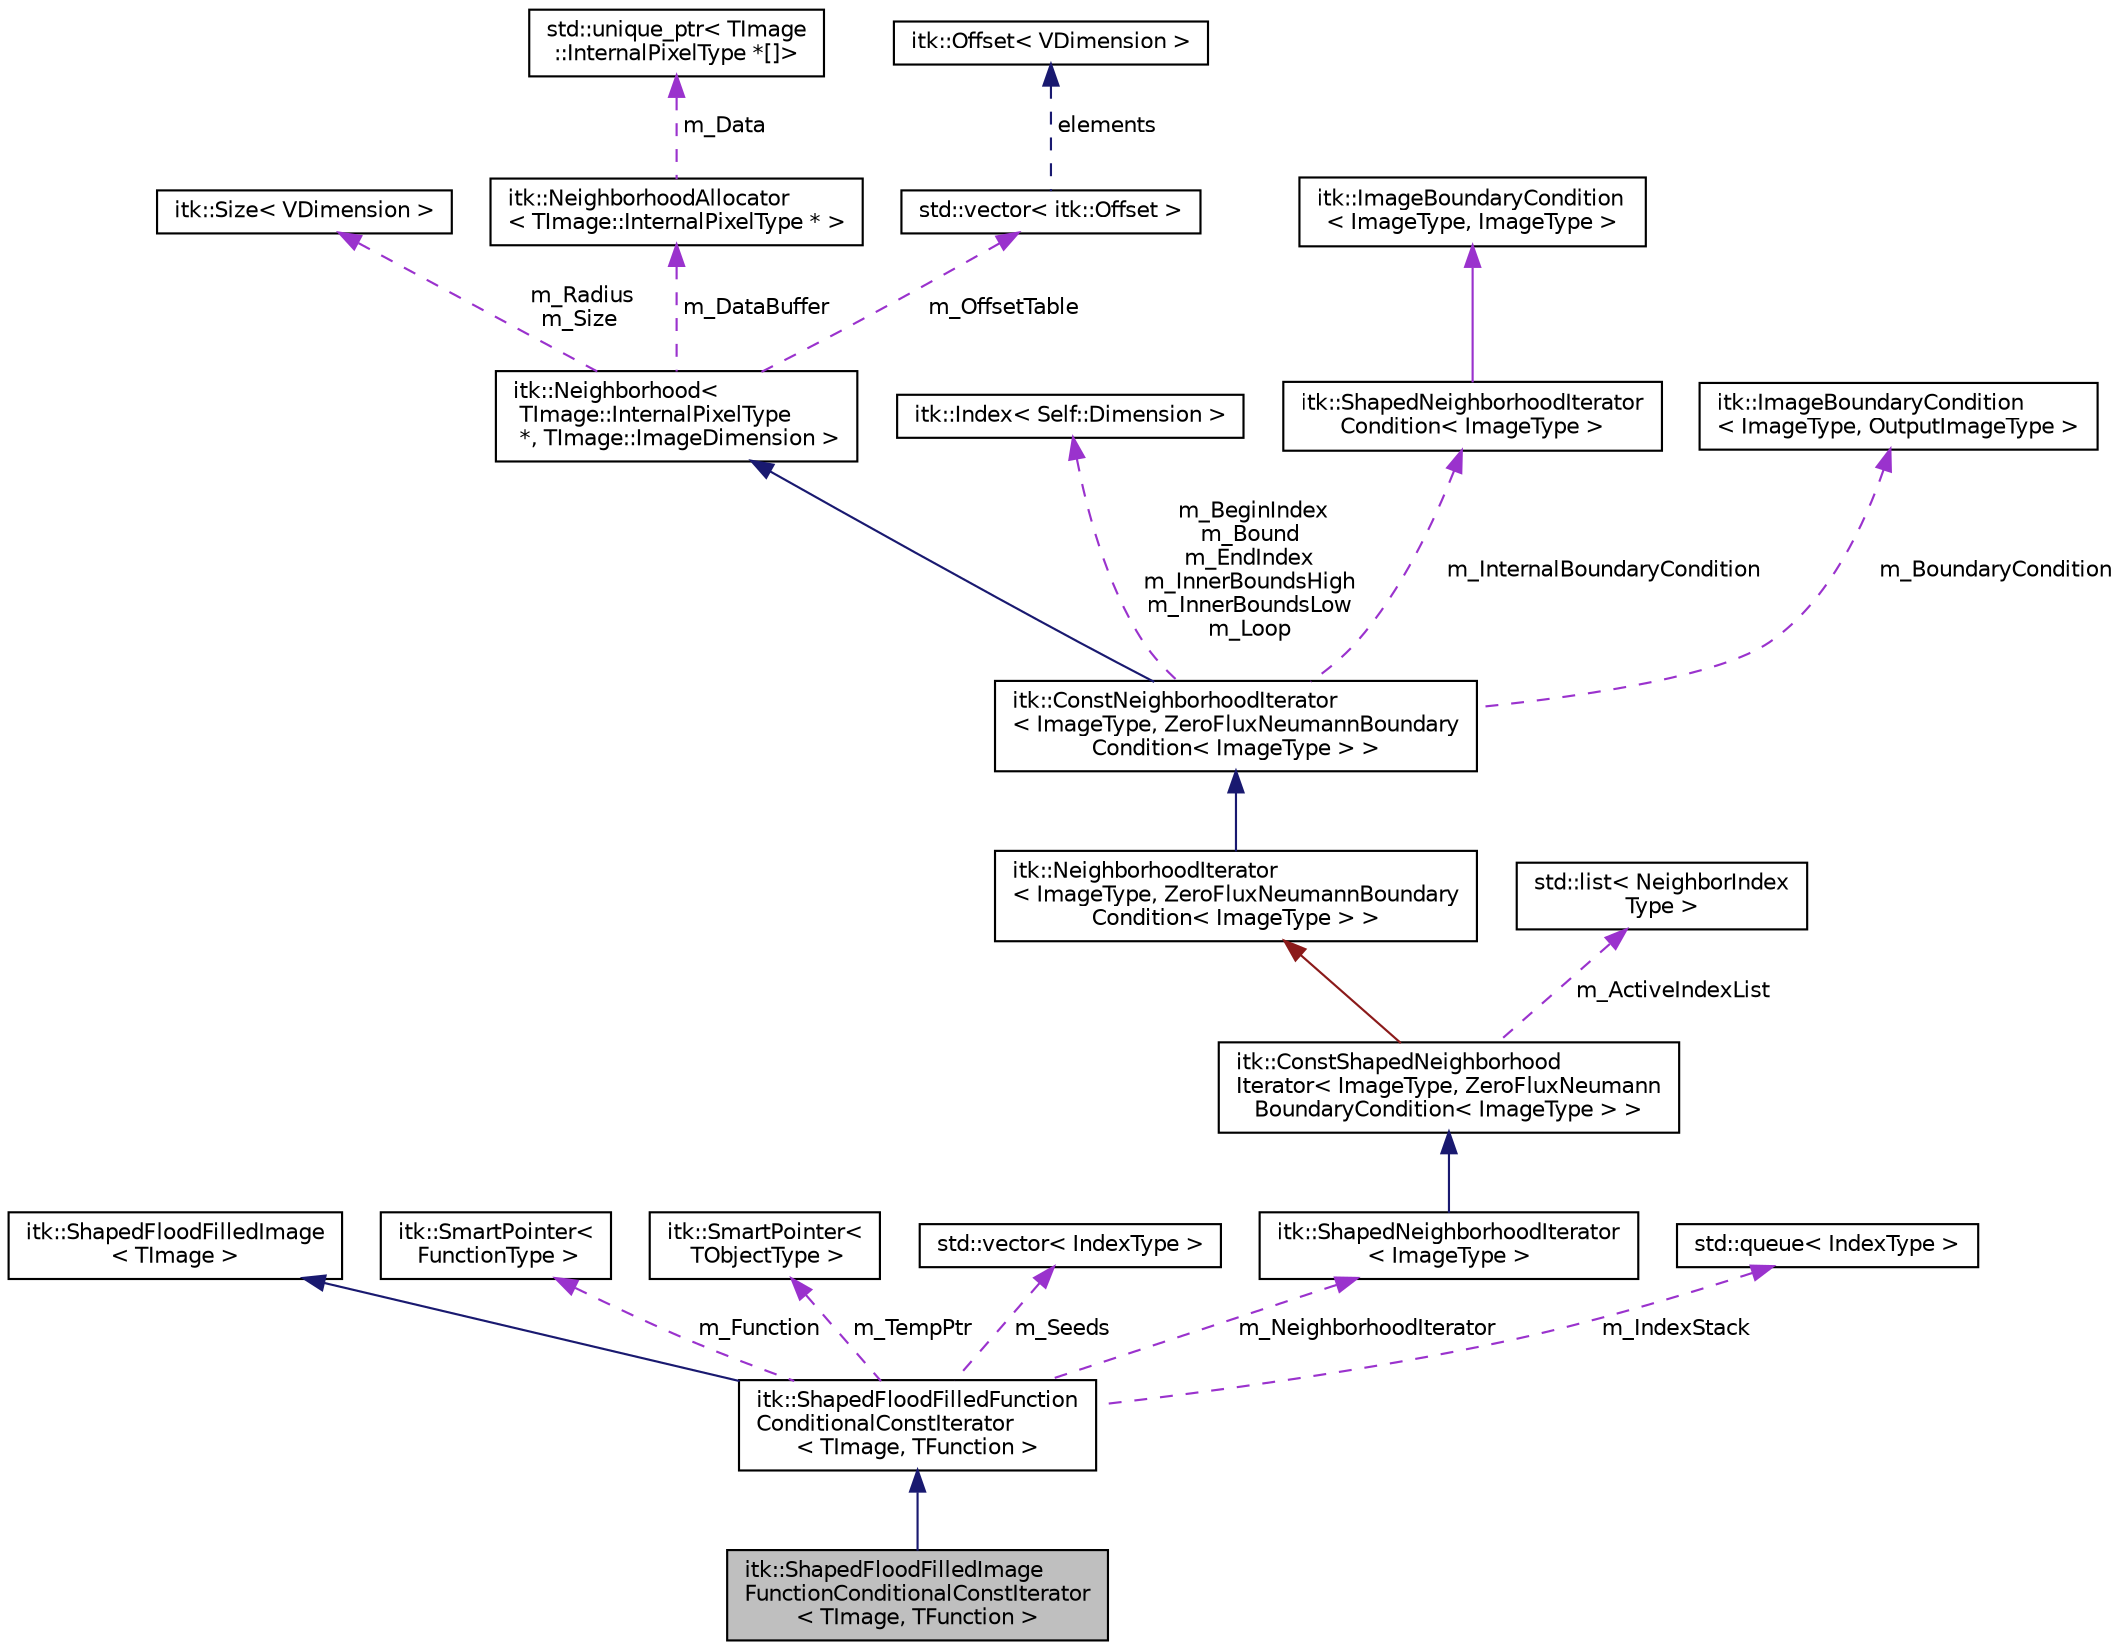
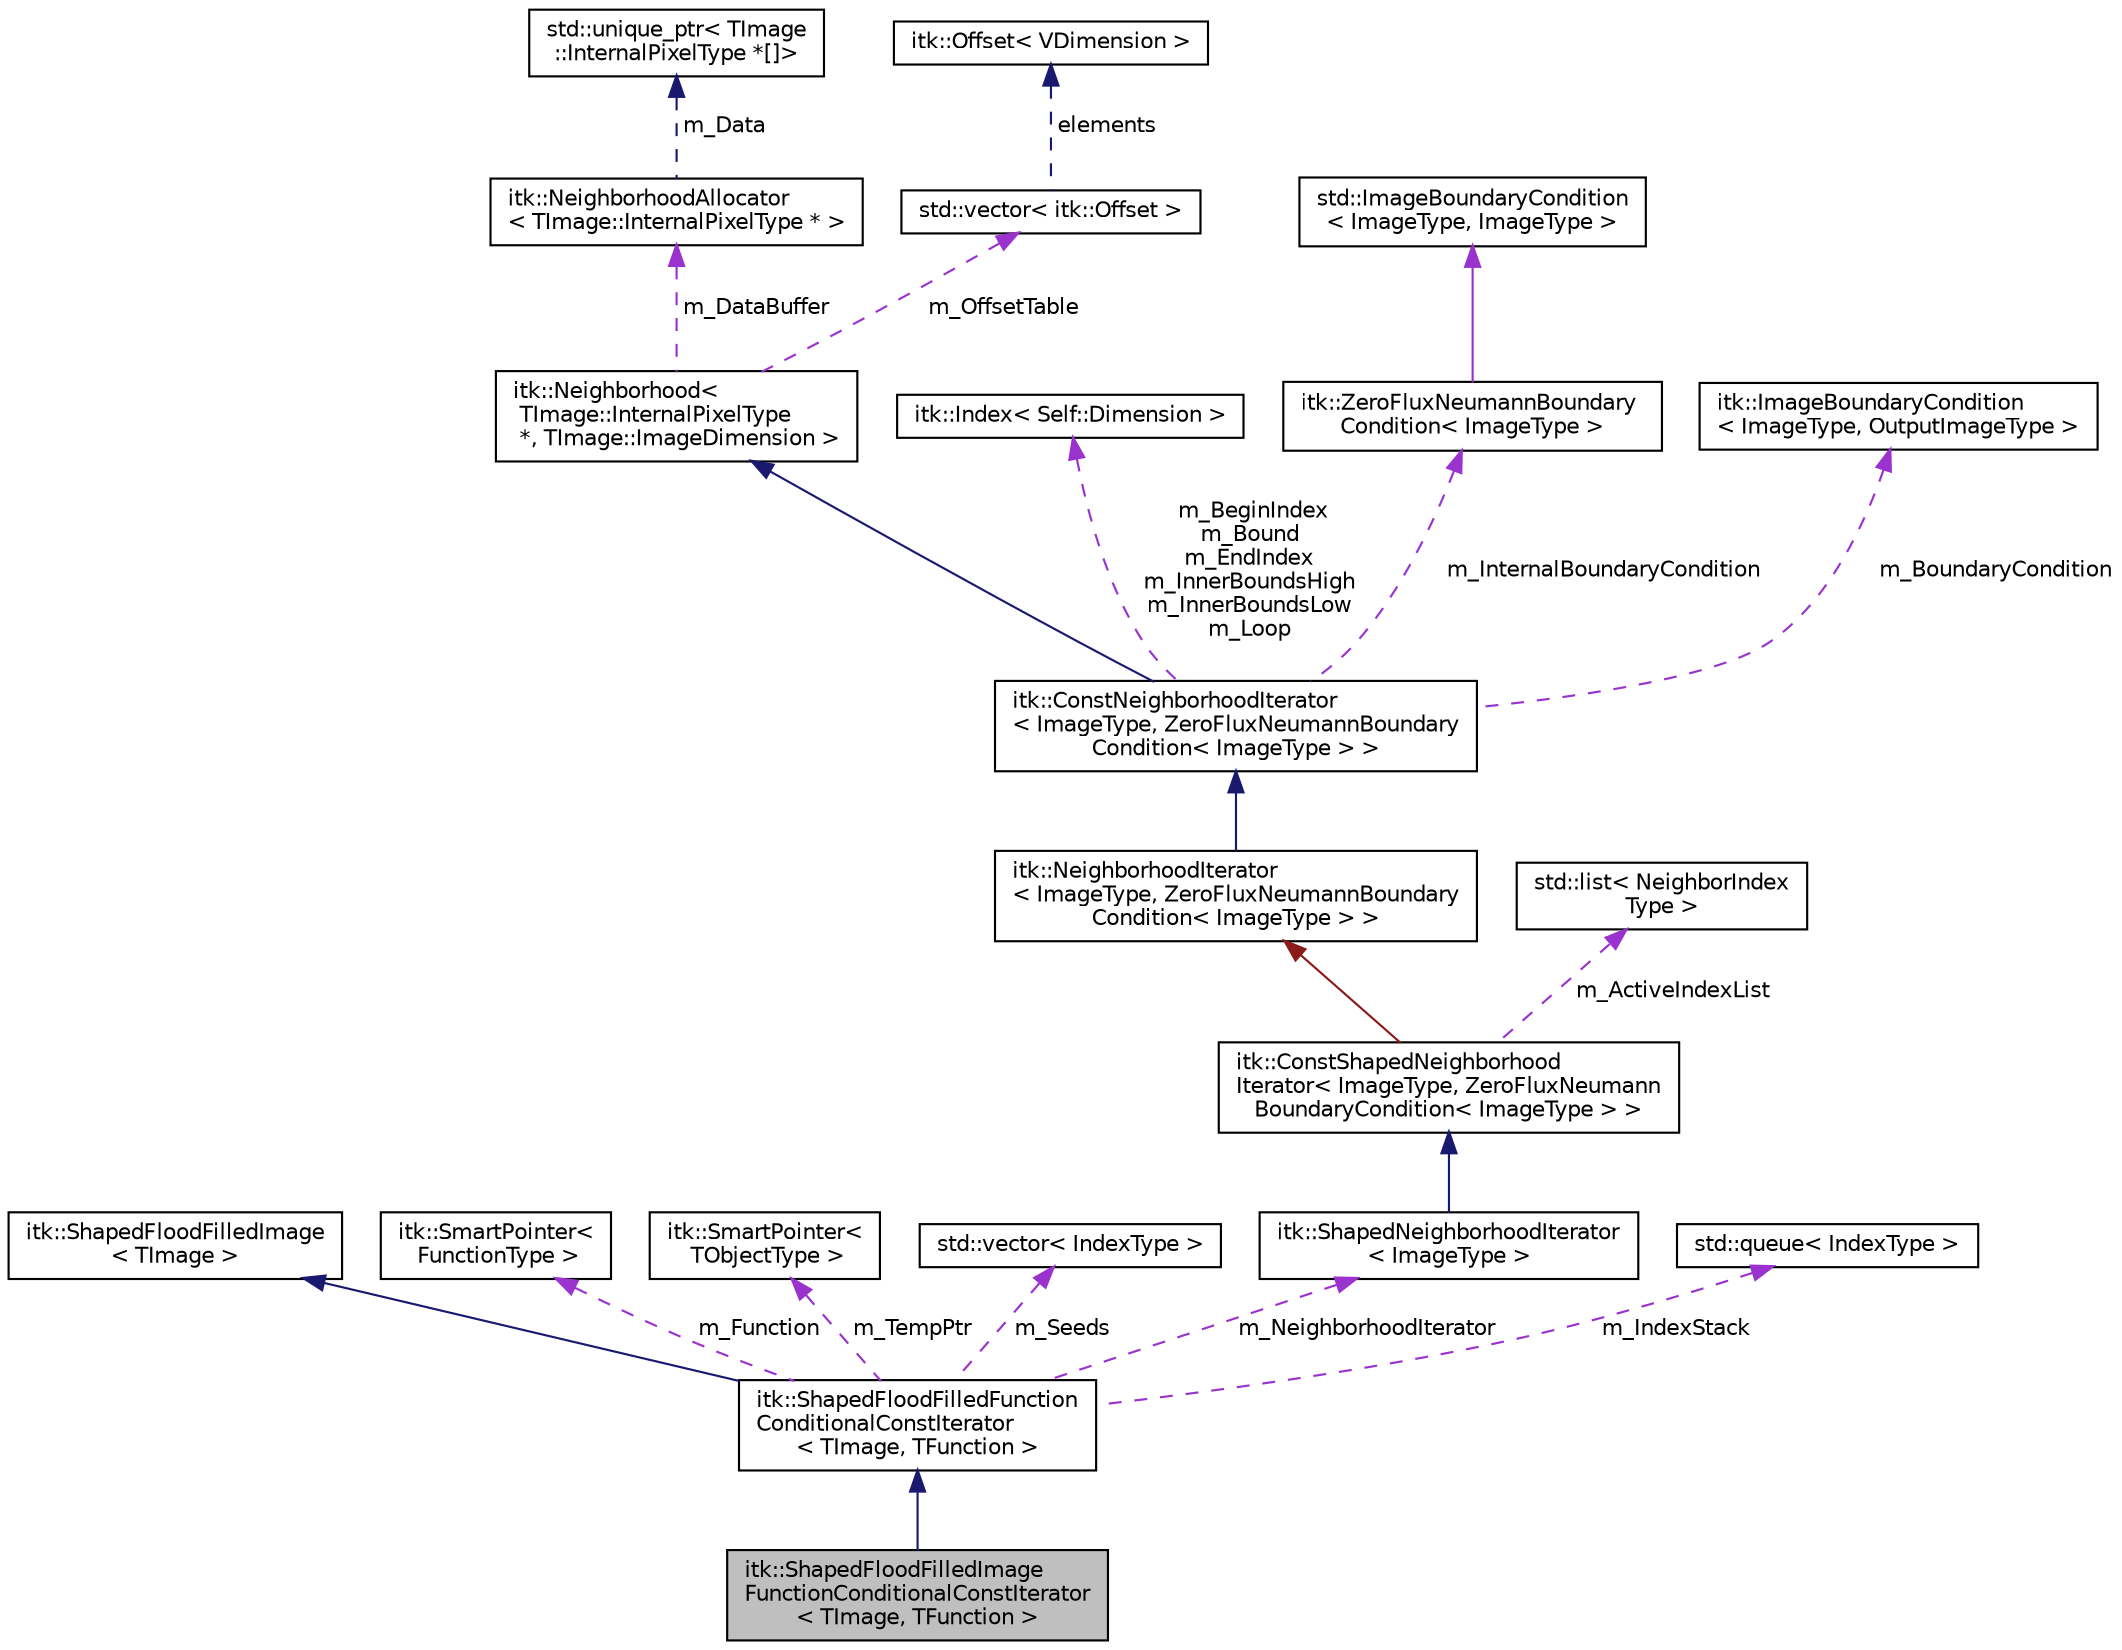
  digraph {
    rankdir=TB
    node [color=black fillcolor=white fontname=Helvetica fontsize=10 shape=record style=filled]
    edge [color=darkorchid3 dir=back fontname=Helvetica fontsize=10 labelfontname=Helvetica labelfontsize=10 style=dashed]
    n1 [fillcolor=grey75 fontcolor=black height=0.2 label="itk::ShapedFloodFilledImage\lFunctionConditionalConstIterator\l\< TImage, TFunction \>" width=0.4]
    n2 [height=0.2 label="itk::ShapedFloodFilledFunction\lConditionalConstIterator\l\< TImage, TFunction \>" width=0.4]
    n3 [height=0.2 label="itk::ShapedFloodFilledImage\l\< TImage \>" width=0.4]
    n4 [height=0.2 label="itk::SmartPointer\<\l FunctionType \>" width=0.4]
    n5 [height=0.2 label="itk::SmartPointer\<\l TObjectType \>" width=0.4]
    n6 [height=0.2 label="std::vector\< IndexType \>" width=0.4]
    n7 [height=0.2 label="itk::ShapedNeighborhoodIterator\l\< ImageType \>" width=0.4]
    n8 [height=0.2 label="itk::ConstShapedNeighborhood\lIterator\< ImageType, ZeroFluxNeumann\lBoundaryCondition\< ImageType \> \>" width=0.4]
    n9 [height=0.2 label="itk::NeighborhoodIterator\l\< ImageType, ZeroFluxNeumannBoundary\lCondition\< ImageType \> \>" width=0.4]
    n10 [height=0.2 label="itk::ConstNeighborhoodIterator\l\< ImageType, ZeroFluxNeumannBoundary\lCondition\< ImageType \> \>" width=0.4]
    n11 [height=0.2 label="itk::Neighborhood\<\l TImage::InternalPixelType\l *, TImage::ImageDimension \>" width=0.4]
-   n12 [height=0.2 label="itk::Size\< VDimension \>" width=0.4]
    n13 [height=0.2 label="itk::NeighborhoodAllocator\l\< TImage::InternalPixelType * \>" width=0.4]
    n14 [height=0.2 label="std::unique_ptr\< TImage\l::InternalPixelType *[]\>" width=0.4]
    n15 [height=0.2 label="std::vector\< itk::Offset \>" width=0.4]
    n16 [height=0.2 label="itk::Offset\< VDimension \>" width=0.4]
    n17 [height=0.2 label="itk::Index\< Self::Dimension \>" width=0.4]
-   n18 [height=0.2 label="itk::ShapedNeighborhoodIterator\lCondition\< ImageType \>" width=0.4]
-   n19 [height=0.2 label="itk::ImageBoundaryCondition\l\< ImageType, ImageType \>" width=0.4]
+   n18 [height=0.2 label="itk::ZeroFluxNeumannBoundary\lCondition\< ImageType \>" width=0.4]
+   n19 [height=0.2 label="std::ImageBoundaryCondition\l\< ImageType, ImageType \>" width=0.4]
    n20 [height=0.2 label="itk::ImageBoundaryCondition\l\< ImageType, OutputImageType \>" width=0.4]
    n21 [height=0.2 label="std::list\< NeighborIndex\lType \>" width=0.4]
    n22 [height=0.2 label="std::queue\< IndexType \>" width=0.4]
    n2 -> n1 [color=midnightblue style=solid]
    n3 -> n2 [color=midnightblue style=solid]
    n4 -> n2 [label=" m_Function"]
    n5 -> n2 [label=" m_TempPtr"]
    n6 -> n2 [label=" m_Seeds"]
    n7 -> n2 [label=" m_NeighborhoodIterator"]
    n8 -> n7 [color=midnightblue style=solid]
    n9 -> n8 [color=firebrick4 style=solid]
    n10 -> n9 [color=midnightblue style=solid]
    n11 -> n10 [color=midnightblue style=solid]
-   n12 -> n11 [label=" m_Radius\nm_Size"]
    n13 -> n11 [label=" m_DataBuffer"]
-   n14 -> n13 [label=" m_Data"]
+   n14 -> n13 [color=midnightblue label=" m_Data"]
    n15 -> n11 [label=" m_OffsetTable"]
    n16 -> n15 [color=midnightblue label=" elements"]
    n17 -> n10 [label=" m_BeginIndex\nm_Bound\nm_EndIndex\nm_InnerBoundsHigh\nm_InnerBoundsLow\nm_Loop"]
    n18 -> n10 [label=" m_InternalBoundaryCondition"]
    n19 -> n18 [style=solid]
    n20 -> n10 [label=" m_BoundaryCondition"]
    n21 -> n8 [label=" m_ActiveIndexList"]
    n22 -> n2 [label=" m_IndexStack"]
  }
